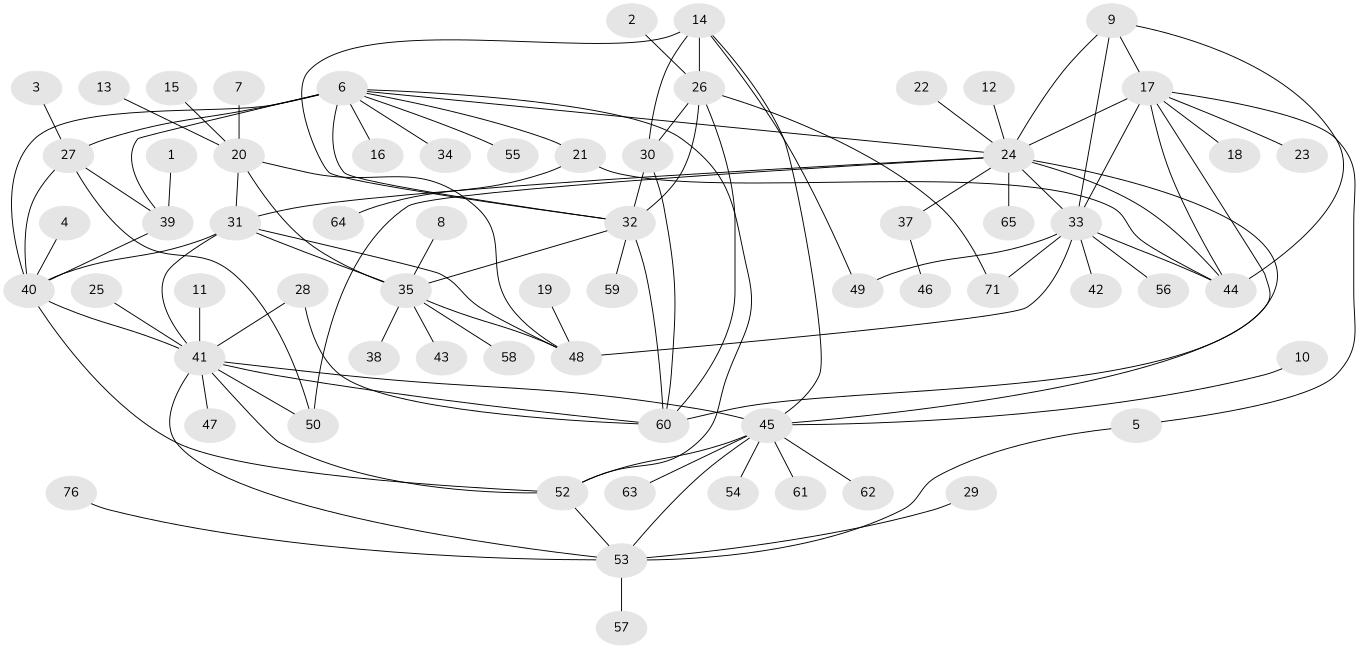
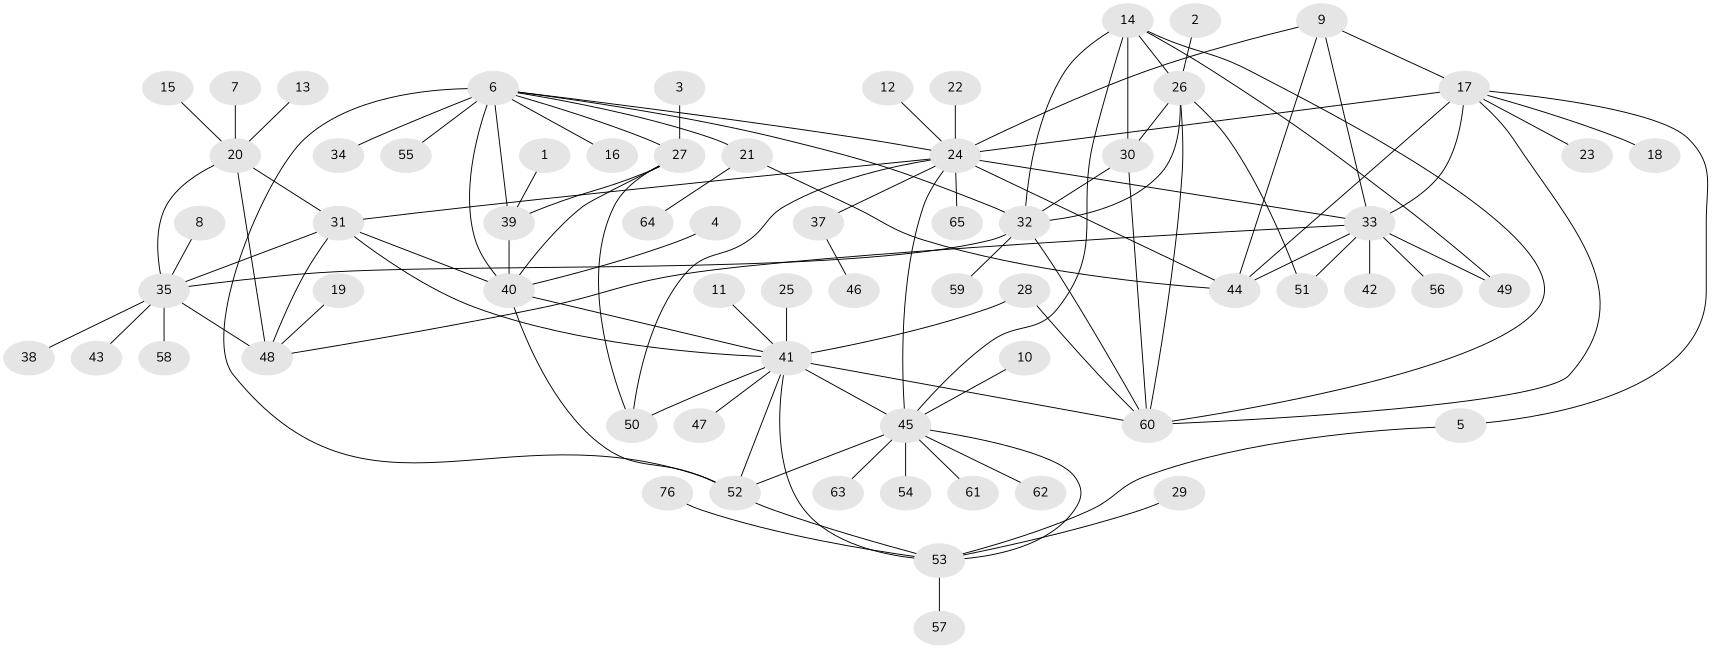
  graph {
    fontname=Nunito
    node [color=gray90 fontname=Nunito style=filled]
    edge [fontname=Nunito weight=1.0]
    1
    39
    40
    2
    26
    32
    30
    60
-   51 [label=71]
+   51
    3
    27
    50
    4
    52
    41
    5
    53
    57
    6
    16
    21
    24
    34
    55
    44
    64
    33
    45
    31
    37
    65
    35
    59
    7
    20
    48
    8
    38
    43
    58
    9
    17
    18
    23
    49
    42
    56
    10
    54
    61
    62
    63
    11
    47
    12
    13
    14
    15
    19
    22
    46
    25
    28
    29
    n65 [label=76]
    1 -- 39
    39 -- 40
    40 -- 52
    40 -- 41
    2 -- 26
    26 -- 32
    26 -- 30 [weight=2.0]
    26 -- 60
    26 -- 51
    32 -- 60
    32 -- 35
    32 -- 59
    30 -- 32 [weight=2.0]
    30 -- 60 [weight=2.0]
    3 -- 27
    27 -- 39
    27 -- 40
    27 -- 50
    4 -- 40
    52 -- 53
    41 -- 60
    41 -- 50
    41 -- 52 [weight=2.0]
    41 -- 53 [weight=2.0]
    41 -- 45 [weight=4.0]
    41 -- 47
    5 -- 53
    53 -- 57
    6 -- 39 [weight=3.0]
    6 -- 40 [weight=3.0]
    6 -- 32
    6 -- 27 [weight=3.0]
    6 -- 52
    6 -- 16
    6 -- 21
    6 -- 24
    6 -- 34
    6 -- 55
    21 -- 44
    21 -- 64
    24 -- 50
    24 -- 44
    24 -- 33
    24 -- 45
    24 -- 31
    24 -- 37
    24 -- 65
    33 -- 51
    33 -- 44
    33 -- 48
    33 -- 49
    33 -- 42
    33 -- 56
    45 -- 52 [weight=2.0]
    45 -- 53 [weight=2.0]
    45 -- 54
    45 -- 61
    45 -- 62
    45 -- 63
    31 -- 40
    31 -- 41
    31 -- 35
    31 -- 48 [weight=3.0]
    37 -- 46
    35 -- 48 [weight=3.0]
    35 -- 38
    35 -- 43
    35 -- 58
    7 -- 20
    20 -- 31
    20 -- 35
    20 -- 48 [weight=3.0]
    8 -- 35
    9 -- 24 [weight=2.0]
    9 -- 44 [weight=2.0]
    9 -- 33 [weight=2.0]
    9 -- 17 [weight=2.0]
    17 -- 60
    17 -- 5
    17 -- 24
    17 -- 44
    17 -- 33
    17 -- 18
    17 -- 23
    10 -- 45
    11 -- 41
    12 -- 24
    13 -- 20
    14 -- 26
    14 -- 32
    14 -- 30 [weight=2.0]
+   14 -- 60
    14 -- 45
    14 -- 49
    15 -- 20
    19 -- 48
    22 -- 24
    25 -- 41
    28 -- 60
    28 -- 41
    29 -- 53
    n65 -- 53
  }
